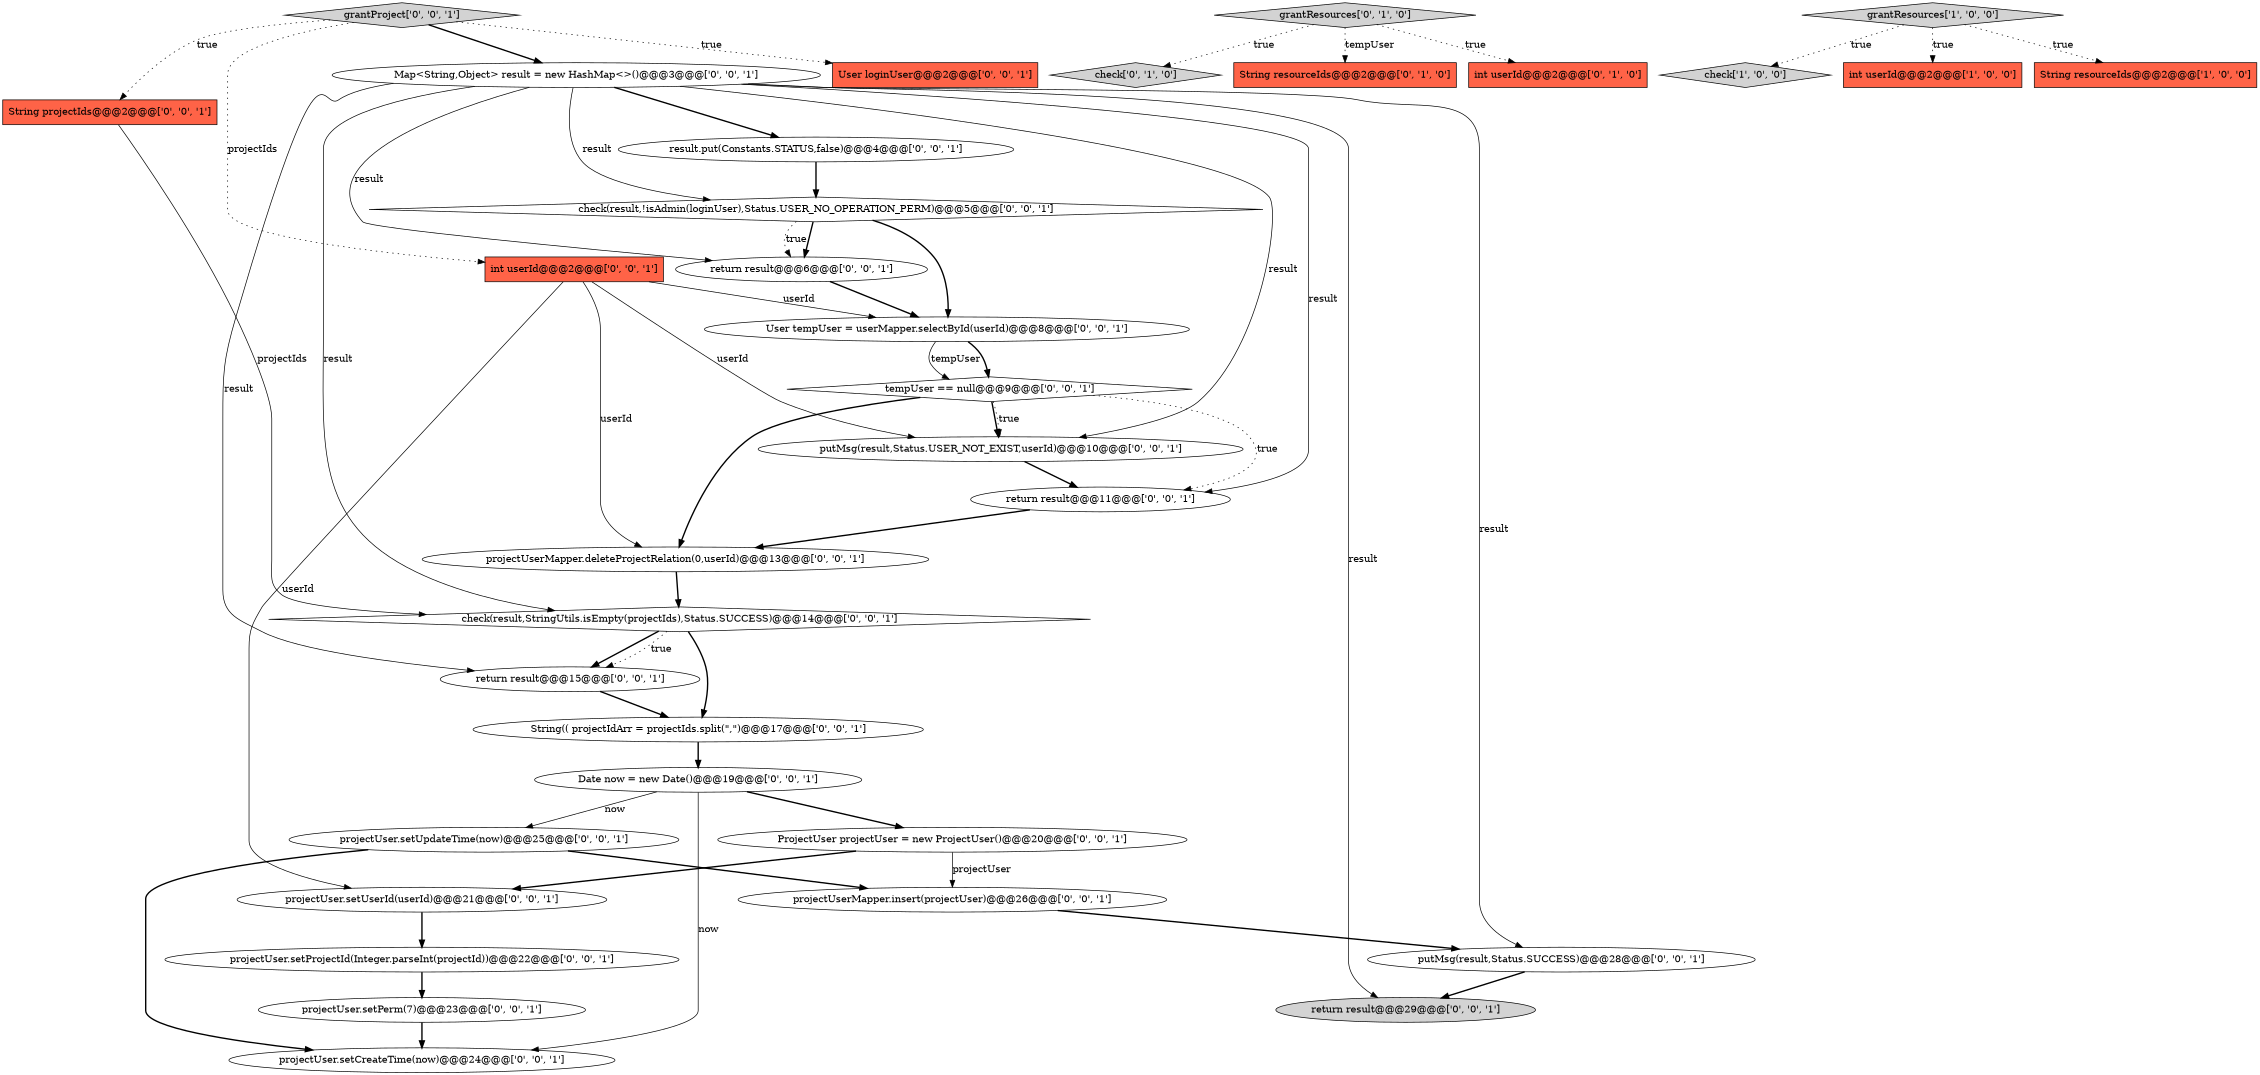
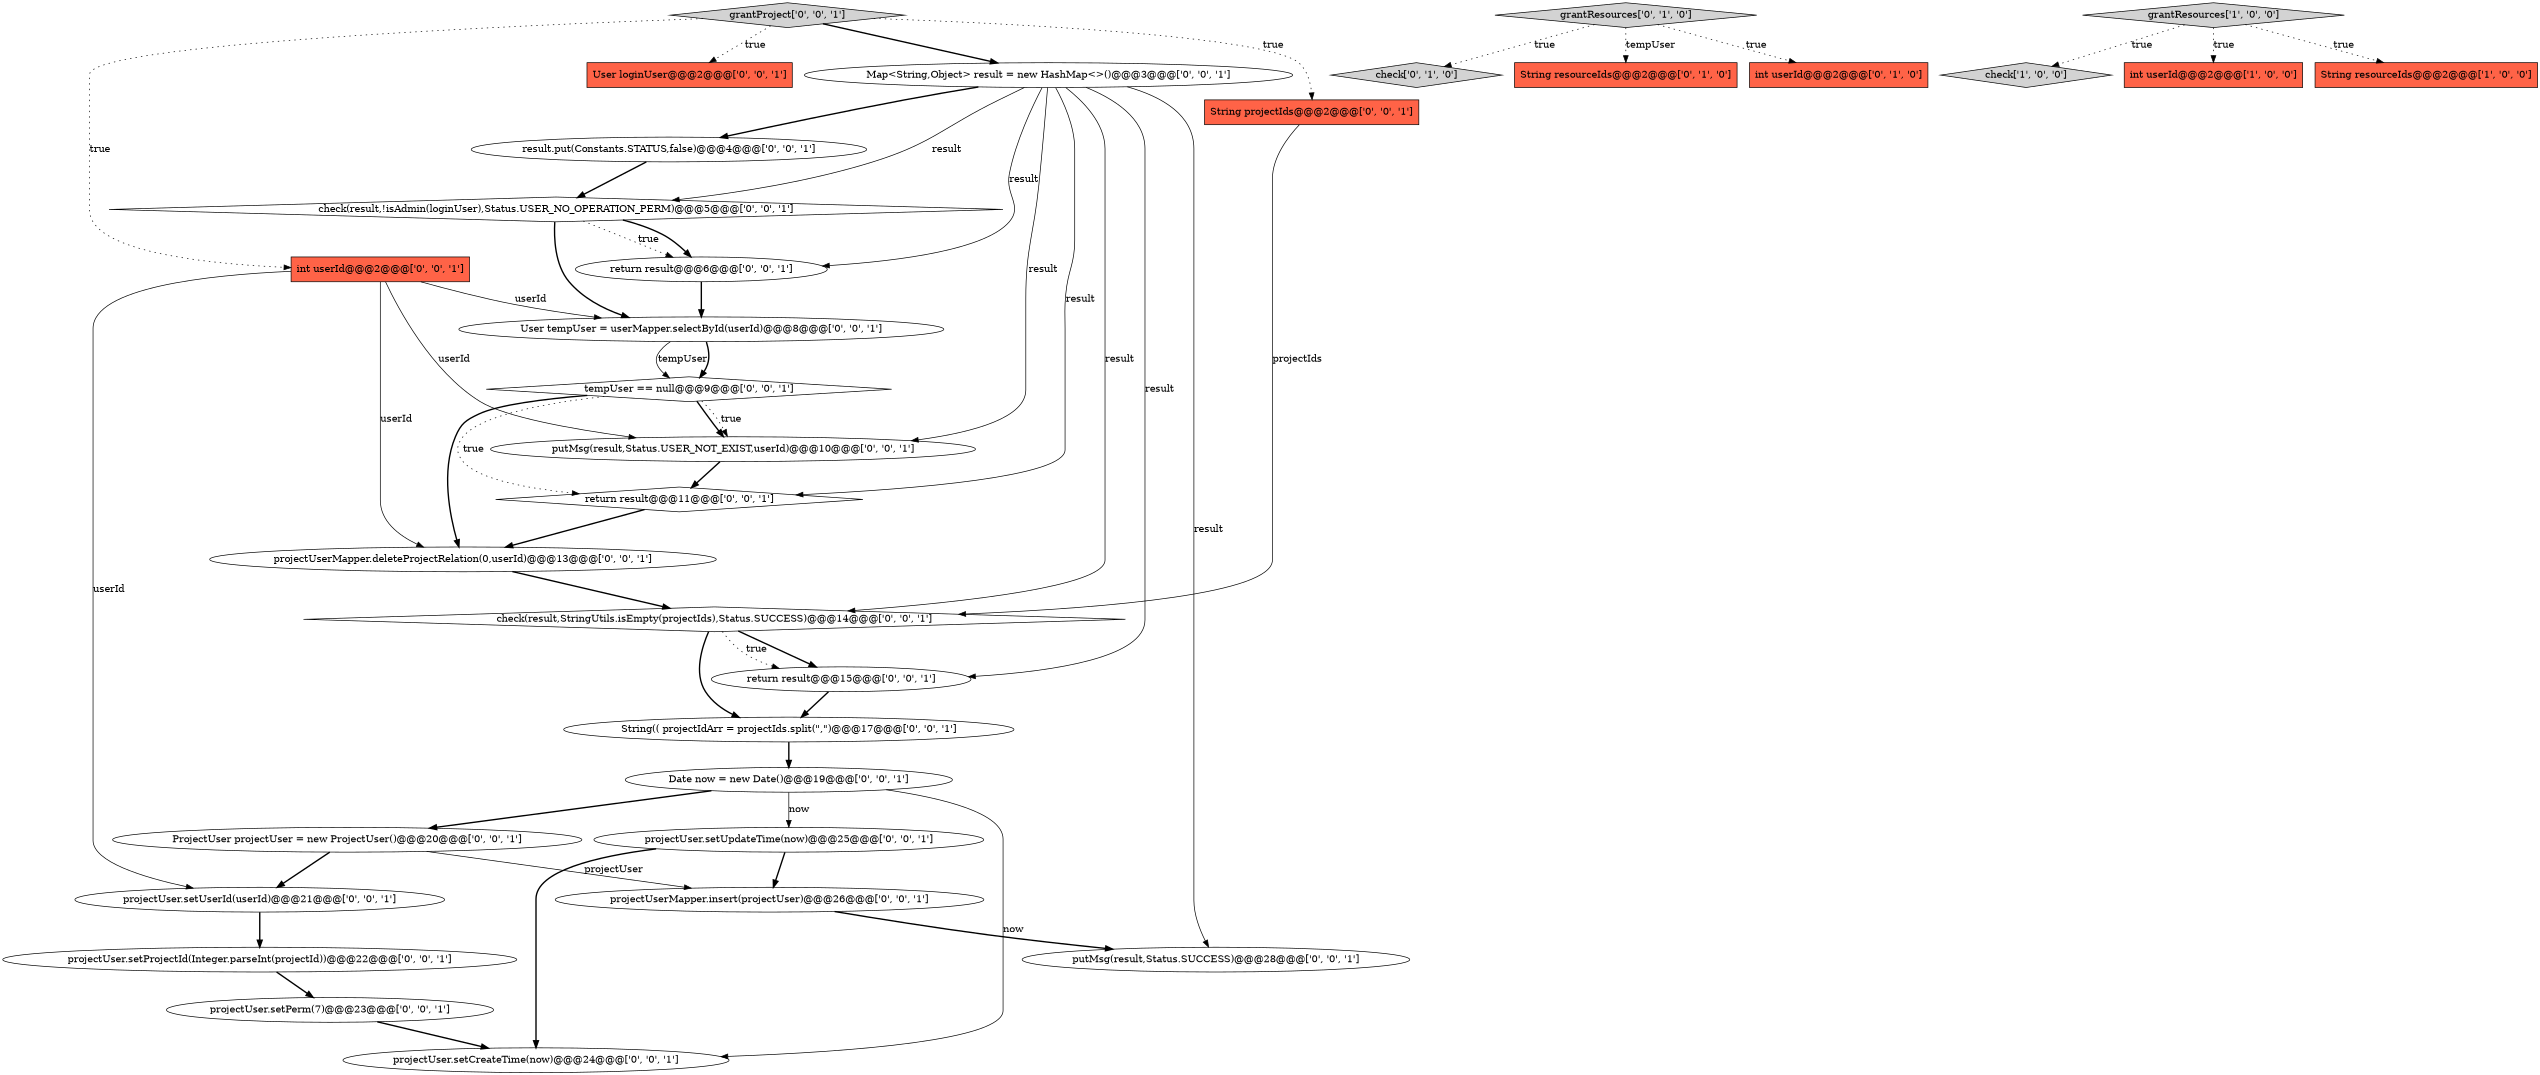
  digraph {
    node [fillcolor=white shape=ellipse style=filled]
    edge [style=bold]
    n1 [label="projectUser.setCreateTime(now)@@@24@@@['0', '0', '1']"]
    n2 [label="projectUser.setUpdateTime(now)@@@25@@@['0', '0', '1']"]
    n3 [label="projectUserMapper.insert(projectUser)@@@26@@@['0', '0', '1']"]
    n4 [label="return result@@@15@@@['0', '0', '1']"]
    n5 [label="String(( projectIdArr = projectIds.split(\",\")@@@17@@@['0', '0', '1']"]
    n6 [label="Date now = new Date()@@@19@@@['0', '0', '1']"]
    n7 [label="projectUser.setPerm(7)@@@23@@@['0', '0', '1']"]
-   n8 [fillcolor=lightgray label="return result@@@29@@@['0', '0', '1']"]
    n9 [fillcolor=lightgray label="check['0', '1', '0']" shape=diamond]
    n10 [label="putMsg(result,Status.SUCCESS)@@@28@@@['0', '0', '1']"]
    n11 [label="ProjectUser projectUser = new ProjectUser()@@@20@@@['0', '0', '1']"]
    n12 [label="projectUser.setProjectId(Integer.parseInt(projectId))@@@22@@@['0', '0', '1']"]
    n13 [fillcolor=lightgray label="grantProject['0', '0', '1']" shape=diamond]
    n14 [label="Map<String,Object> result = new HashMap<>()@@@3@@@['0', '0', '1']"]
    n15 [fillcolor=tomato label="User loginUser@@@2@@@['0', '0', '1']" shape=box]
    n16 [fillcolor=tomato label="String projectIds@@@2@@@['0', '0', '1']" shape=box]
    n17 [fillcolor=tomato label="int userId@@@2@@@['0', '0', '1']" shape=box]
    n18 [label="check(result,!isAdmin(loginUser),Status.USER_NO_OPERATION_PERM)@@@5@@@['0', '0', '1']" shape=diamond]
    n19 [label="check(result,StringUtils.isEmpty(projectIds),Status.SUCCESS)@@@14@@@['0', '0', '1']" shape=diamond]
    n20 [label="result.put(Constants.STATUS,false)@@@4@@@['0', '0', '1']"]
    n21 [label="return result@@@6@@@['0', '0', '1']"]
    n22 [label="putMsg(result,Status.USER_NOT_EXIST,userId)@@@10@@@['0', '0', '1']"]
-   n23 [label="return result@@@11@@@['0', '0', '1']"]
+   n23 [label="return result@@@11@@@['0', '0', '1']" shape=diamond]
    n24 [label="projectUserMapper.deleteProjectRelation(0,userId)@@@13@@@['0', '0', '1']"]
    n25 [label="User tempUser = userMapper.selectById(userId)@@@8@@@['0', '0', '1']"]
    n26 [label="projectUser.setUserId(userId)@@@21@@@['0', '0', '1']"]
    n27 [fillcolor=lightgray label="grantResources['1', '0', '0']" shape=diamond]
    n28 [fillcolor=lightgray label="check['1', '0', '0']" shape=diamond]
    n29 [fillcolor=tomato label="int userId@@@2@@@['1', '0', '0']" shape=box]
    n30 [fillcolor=tomato label="String resourceIds@@@2@@@['1', '0', '0']" shape=box]
    n31 [label="tempUser == null@@@9@@@['0', '0', '1']" shape=diamond]
    n32 [fillcolor=tomato label="String resourceIds@@@2@@@['0', '1', '0']" shape=box]
    n33 [fillcolor=tomato label="int userId@@@2@@@['0', '1', '0']" shape=box]
    n34 [fillcolor=lightgray label="grantResources['0', '1', '0']" shape=diamond]
    n2 -> n1
    n2 -> n3
    n3 -> n10
    n4 -> n5
    n5 -> n6
    n6 -> n1 [label=now style=solid]
    n6 -> n2 [label=now style=solid]
    n6 -> n11
    n7 -> n1
-   n10 -> n8
    n11 -> n3 [label=projectUser style=solid]
    n11 -> n26
    n12 -> n7
    n13 -> n14
    n13 -> n15 [label=true style=dotted]
    n13 -> n16 [label=true style=dotted]
-   n13 -> n17 [label=projectIds style=dotted]
+   n13 -> n17 [label=true style=dotted]
    n14 -> n4 [label=result style=solid]
-   n14 -> n8 [label=result style=solid]
    n14 -> n10 [label=result style=solid]
    n14 -> n18 [label=result style=solid]
    n14 -> n19 [label=result style=solid]
    n14 -> n20
    n14 -> n21 [label=result style=solid]
    n14 -> n22 [label=result style=solid]
    n14 -> n23 [label=result style=solid]
    n16 -> n19 [label=projectIds style=solid]
    n17 -> n22 [label=userId style=solid]
    n17 -> n24 [label=userId style=solid]
    n17 -> n25 [label=userId style=solid]
    n17 -> n26 [label=userId style=solid]
    n18 -> n21 [label=true style=dotted]
    n18 -> n21
    n18 -> n25
    n19 -> n4
    n19 -> n4 [label=true style=dotted]
    n19 -> n5
    n20 -> n18
    n21 -> n25
    n22 -> n23
    n23 -> n24
    n24 -> n19
    n25 -> n31 [label=tempUser style=solid]
    n25 -> n31
    n26 -> n12
    n27 -> n28 [label=true style=dotted]
    n27 -> n29 [label=true style=dotted]
    n27 -> n30 [label=true style=dotted]
    n31 -> n22
    n31 -> n22 [label=true style=dotted]
    n31 -> n23 [label=true style=dotted]
    n31 -> n24
    n34 -> n9 [label=true style=dotted]
    n34 -> n32 [label=tempUser style=dotted]
    n34 -> n33 [label=true style=dotted]
  }
